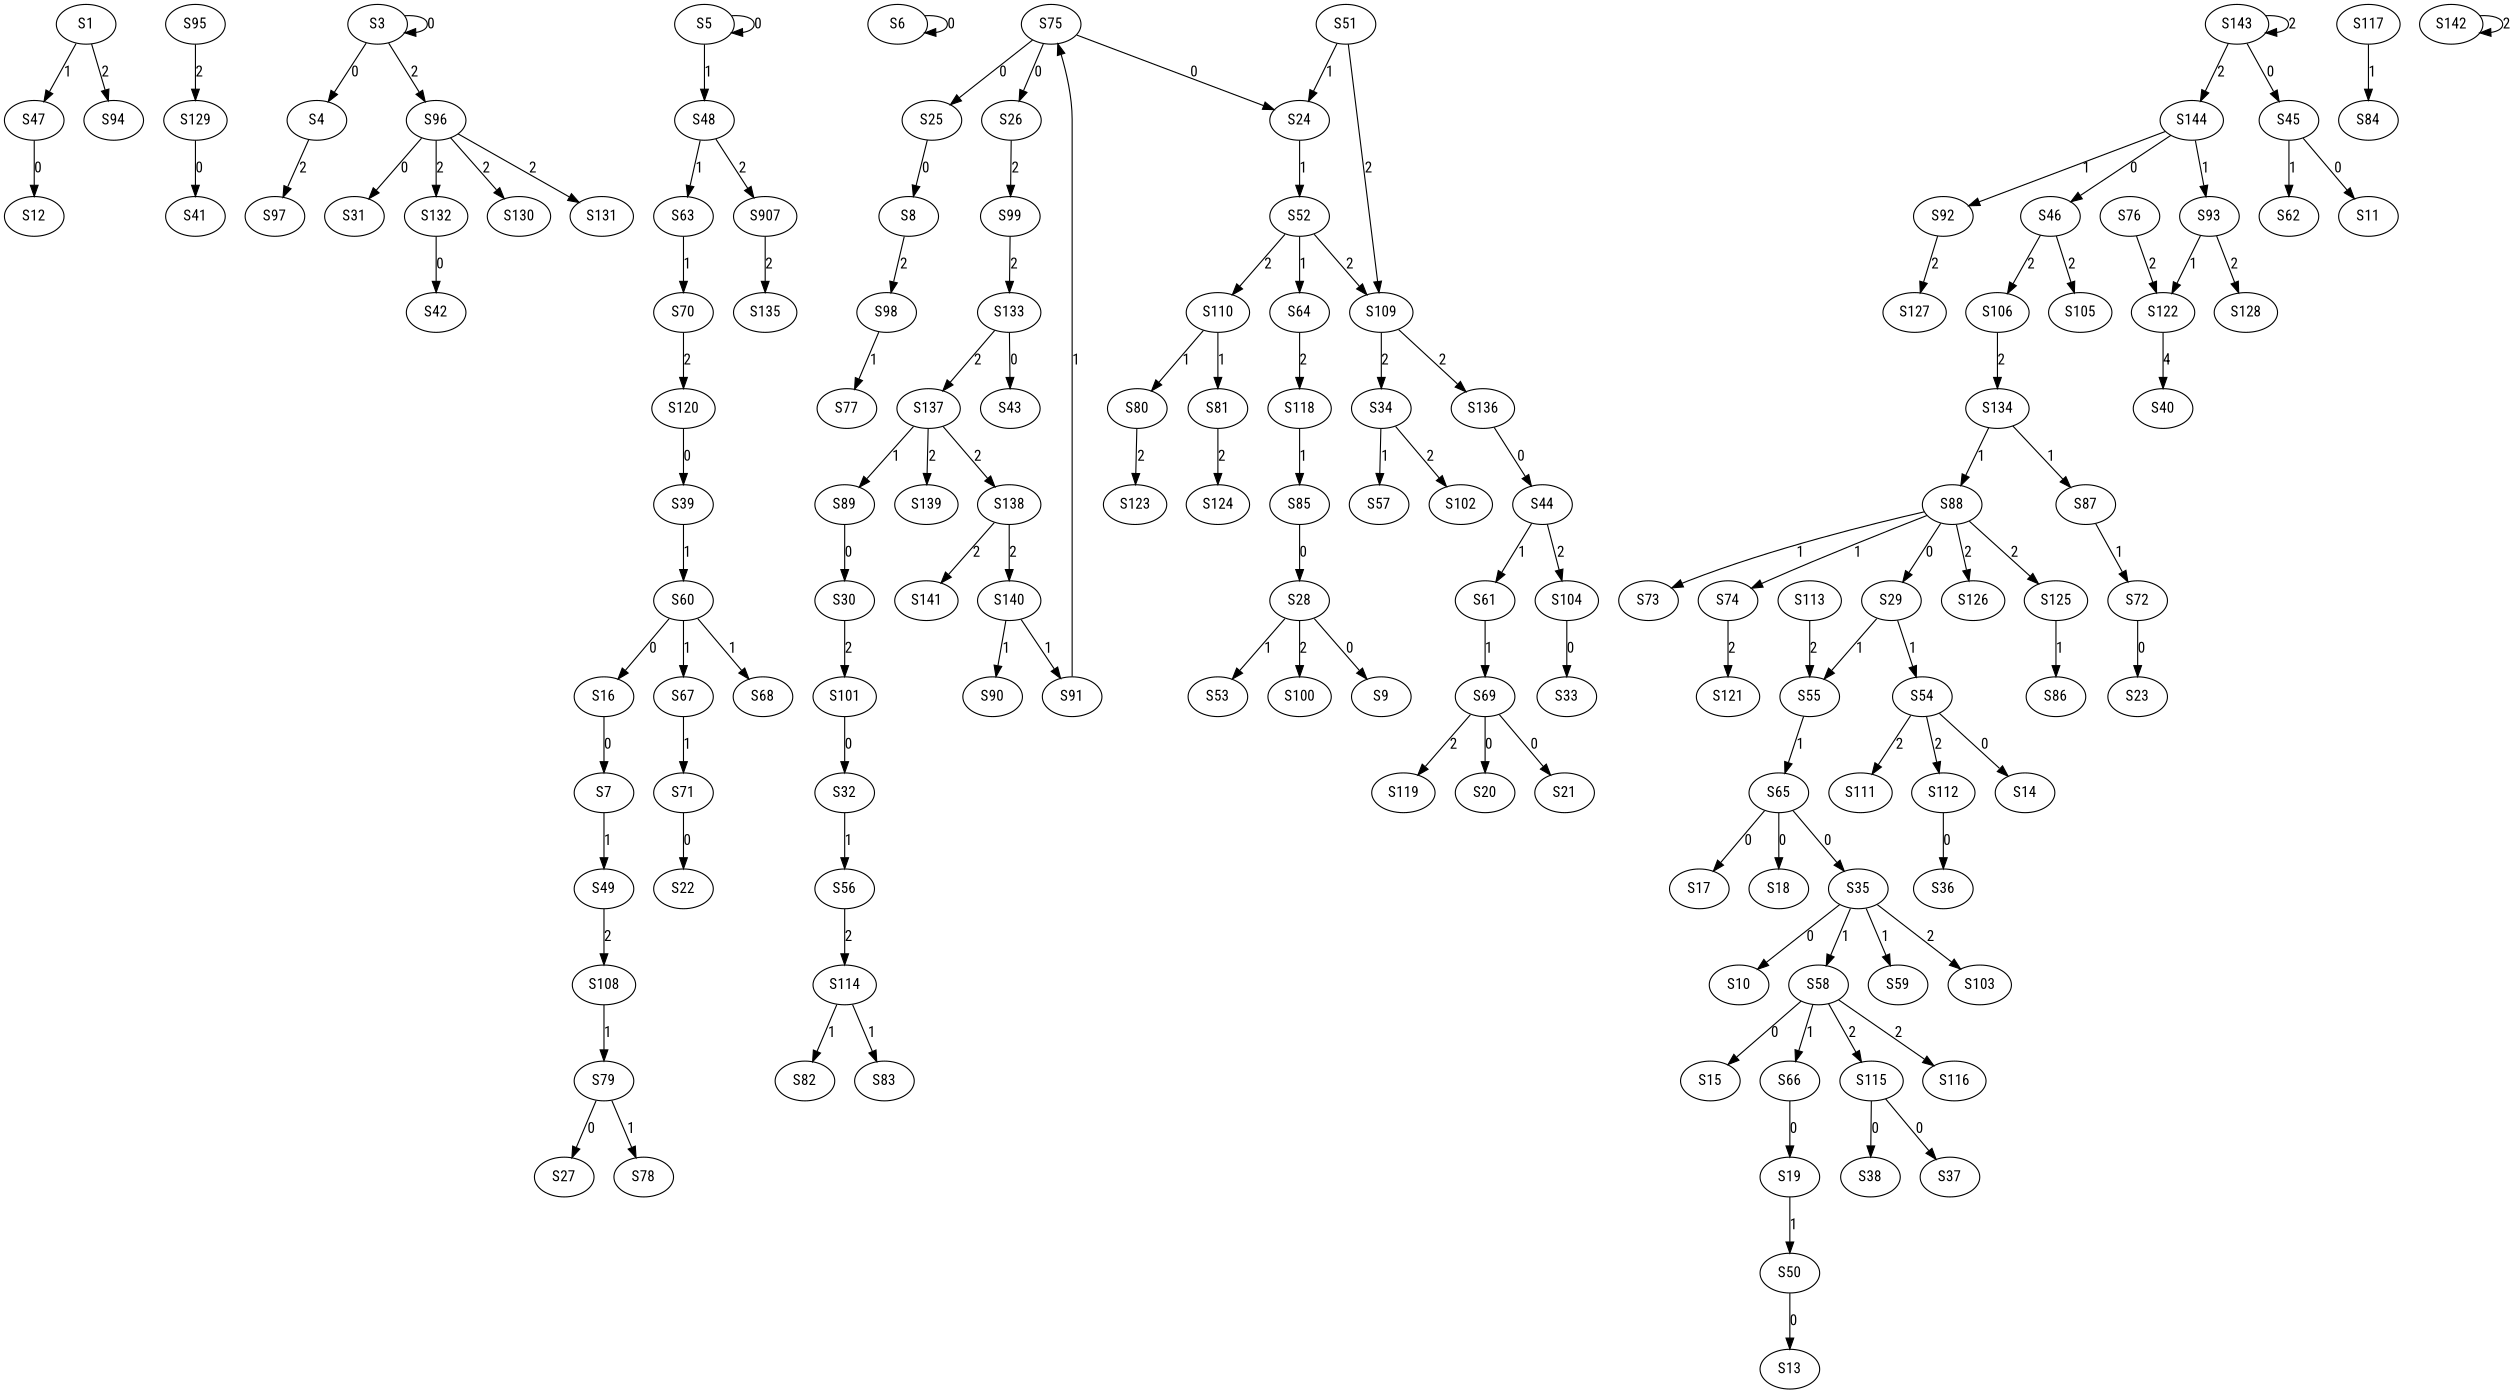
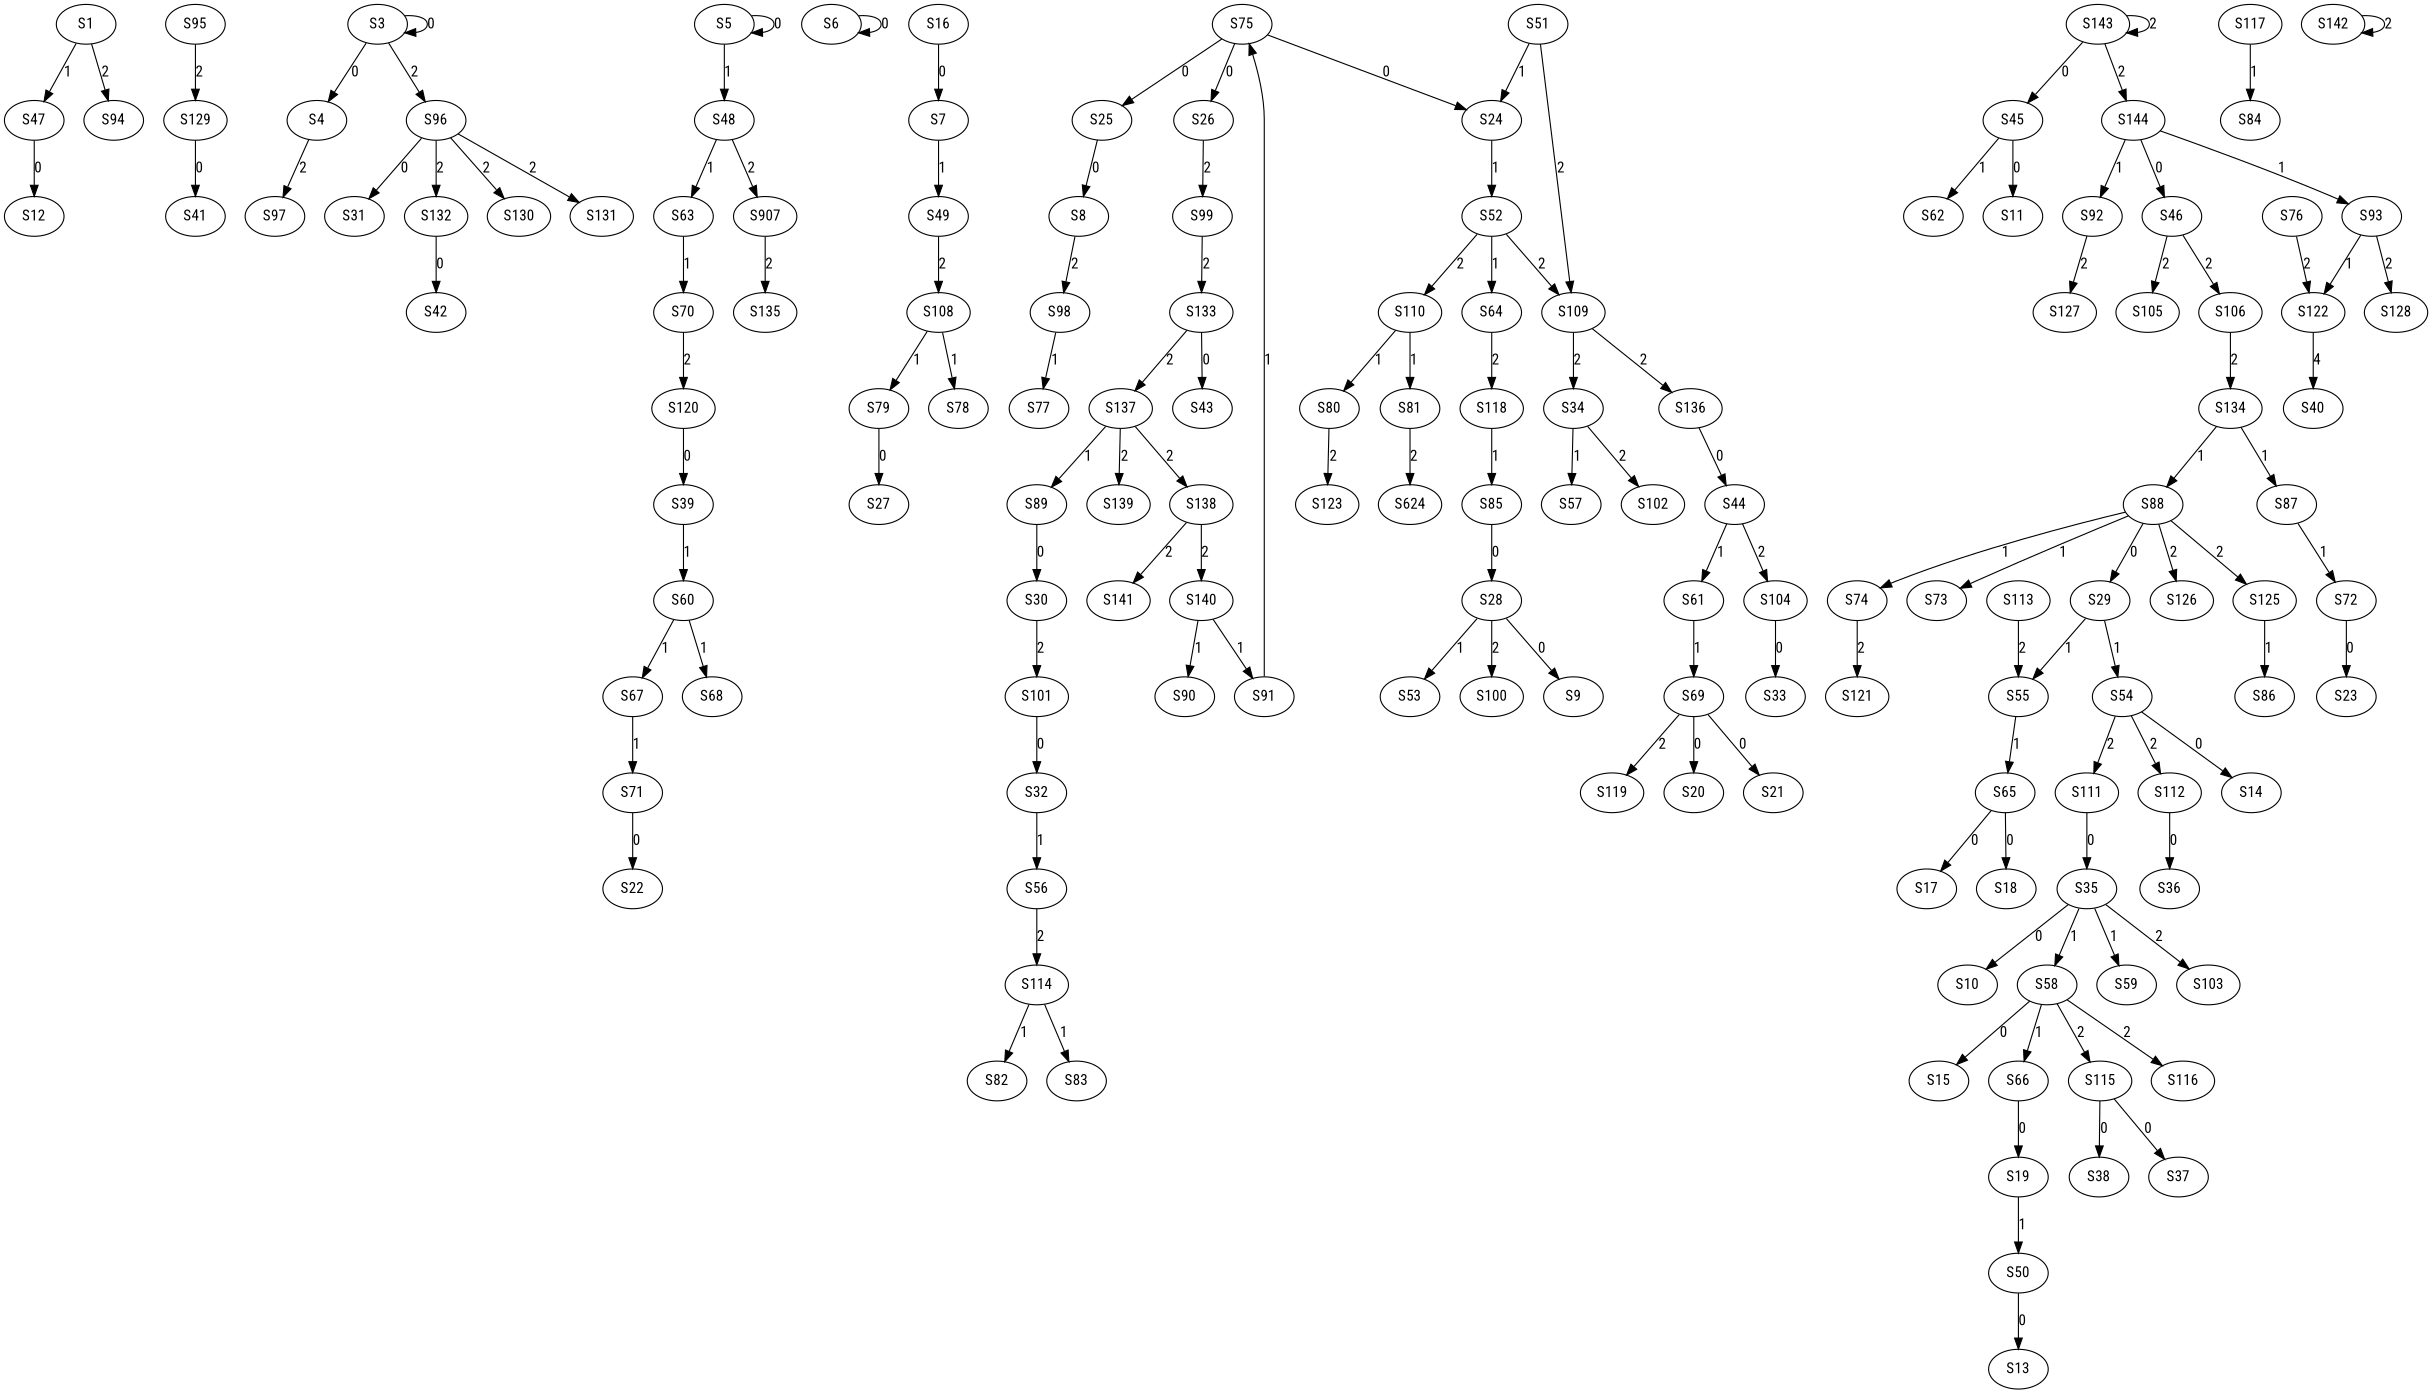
  strict digraph {
    fontname="Roboto Condensed"
    node [fontname="Roboto Condensed"]
    edge [fontname="Roboto Condensed"]
    S1
    S47
    S94
    S12
    S95
    S129
    S3
    S4
    S96
    S97
    S31
    S132
    S130
    S131
    S5
    S48
    S63
    n18 [label=S907]
    S6
    S16
    S7
    S49
    S108
    S25
    S8
    S98
    S77
    S28
    S9
    S53
    S100
    S35
    S10
    S58
    S59
    S103
    S15
    S66
    S115
    S116
    S45
    S11
    S62
    S50
    S13
    S54
    S14
    S111
    S112
    S36
    S19
    S37
    S38
    S60
    S67
    S68
    S71
    S65
    S17
    S18
    S69
    S20
    S21
    S119
    S22
    S72
    S23
    S75
    S24
    S26
    S52
    S99
    S51
    S109
    S64
    S110
    S133
    S79
    S27
    S85
    S88
    S29
    S73
    S74
    S125
    S126
    S55
    S121
    S86
    S89
    S30
    S101
    S32
    S42
    S56
    S114
    S104
    S33
    S34
    S136
    S57
    S102
    S44
    S120
    S39
    S122
    S40
    S41
    S43
    S137
    S138
    S139
    S61
    S143
    S144
    S46
    S93
    S92
    S105
    S106
    S128
    S127
    S134
    S70
    S135
    S78
    S118
    S80
    S81
    S113
    S82
    S83
    S117
    S84
    S87
    S91
    S76
    S123
-   S124
+   S124 [label=S624]
    S140
    S141
    S90
    S142
    S1 -> S47 [label=1]
    S1 -> S94 [label=2]
    S47 -> S12 [label=0]
    S95 -> S129 [label=2]
    S129 -> S41 [label=0]
    S3 -> S3 [label=0]
    S3 -> S4 [label=0]
    S3 -> S96 [label=2]
    S4 -> S97 [label=2]
    S96 -> S31 [label=0]
    S96 -> S132 [label=2]
    S96 -> S130 [label=2]
    S96 -> S131 [label=2]
    S132 -> S42 [label=0]
    S5 -> S5 [label=0]
    S5 -> S48 [label=1]
    S48 -> S63 [label=1]
    S48 -> n18 [label=2]
    S63 -> S70 [label=1]
    n18 -> S135 [label=2]
    S6 -> S6 [label=0]
    S16 -> S7 [label=0]
    S7 -> S49 [label=1]
    S49 -> S108 [label=2]
    S108 -> S79 [label=1]
-   S79 -> S78 [label=1]
+   S108 -> S78 [label=1]
    S25 -> S8 [label=0]
    S8 -> S98 [label=2]
    S98 -> S77 [label=1]
    S28 -> S9 [label=0]
    S28 -> S53 [label=1]
    S28 -> S100 [label=2]
    S35 -> S10 [label=0]
    S35 -> S58 [label=1]
    S35 -> S59 [label=1]
    S35 -> S103 [label=2]
    S58 -> S15 [label=0]
    S58 -> S66 [label=1]
    S58 -> S115 [label=2]
    S58 -> S116 [label=2]
    S66 -> S19 [label=0]
    S115 -> S37 [label=0]
    S115 -> S38 [label=0]
    S45 -> S11 [label=0]
    S45 -> S62 [label=1]
    S50 -> S13 [label=0]
    S54 -> S14 [label=0]
    S54 -> S111 [label=2]
    S54 -> S112 [label=2]
-   S65 -> S35 [label=0]
+   S111 -> S35 [label=0]
    S112 -> S36 [label=0]
    S19 -> S50 [label=1]
-   S60 -> S16 [label=0]
    S60 -> S67 [label=1]
    S60 -> S68 [label=1]
    S67 -> S71 [label=1]
    S71 -> S22 [label=0]
    S65 -> S17 [label=0]
    S65 -> S18 [label=0]
    S69 -> S20 [label=0]
    S69 -> S21 [label=0]
    S69 -> S119 [label=2]
    S72 -> S23 [label=0]
    S75 -> S25 [label=0]
    S75 -> S24 [label=0]
    S75 -> S26 [label=0]
    S24 -> S52 [label=1]
    S26 -> S99 [label=2]
    S52 -> S109 [label=2]
    S52 -> S64 [label=1]
    S52 -> S110 [label=2]
    S99 -> S133 [label=2]
    S51 -> S24 [label=1]
    S51 -> S109 [label=2]
    S109 -> S34 [label=2]
    S109 -> S136 [label=2]
    S64 -> S118 [label=2]
    S110 -> S80 [label=1]
    S110 -> S81 [label=1]
    S133 -> S43 [label=0]
    S133 -> S137 [label=2]
    S79 -> S27 [label=0]
    S85 -> S28 [label=0]
    S88 -> S29 [label=0]
    S88 -> S73 [label=1]
    S88 -> S74 [label=1]
    S88 -> S125 [label=2]
    S88 -> S126 [label=2]
    S29 -> S54 [label=1]
    S29 -> S55 [label=1]
    S74 -> S121 [label=2]
    S125 -> S86 [label=1]
    S55 -> S65 [label=1]
    S89 -> S30 [label=0]
    S30 -> S101 [label=2]
    S101 -> S32 [label=0]
    S32 -> S56 [label=1]
    S56 -> S114 [label=2]
    S114 -> S82 [label=1]
    S114 -> S83 [label=1]
    S104 -> S33 [label=0]
    S34 -> S57 [label=1]
    S34 -> S102 [label=2]
    S136 -> S44 [label=0]
    S44 -> S104 [label=2]
    S44 -> S61 [label=1]
    S120 -> S39 [label=0]
    S39 -> S60 [label=1]
    S122 -> S40 [label=4]
    S137 -> S89 [label=1]
    S137 -> S138 [label=2]
    S137 -> S139 [label=2]
    S138 -> S140 [label=2]
    S138 -> S141 [label=2]
    S61 -> S69 [label=1]
    S143 -> S45 [label=0]
    S143 -> S143 [label=2]
    S143 -> S144 [label=2]
    S144 -> S46 [label=0]
    S144 -> S93 [label=1]
    S144 -> S92 [label=1]
    S46 -> S105 [label=2]
    S46 -> S106 [label=2]
    S93 -> S122 [label=1]
    S93 -> S128 [label=2]
    S92 -> S127 [label=2]
    S106 -> S134 [label=2]
    S134 -> S88 [label=1]
    S134 -> S87 [label=1]
    S70 -> S120 [label=2]
    S118 -> S85 [label=1]
    S80 -> S123 [label=2]
    S81 -> S124 [label=2]
    S113 -> S55 [label=2]
    S117 -> S84 [label=1]
    S87 -> S72 [label=1]
    S91 -> S75 [label=1]
    S76 -> S122 [label=2]
    S140 -> S91 [label=1]
    S140 -> S90 [label=1]
    S142 -> S142 [label=2]
  }
